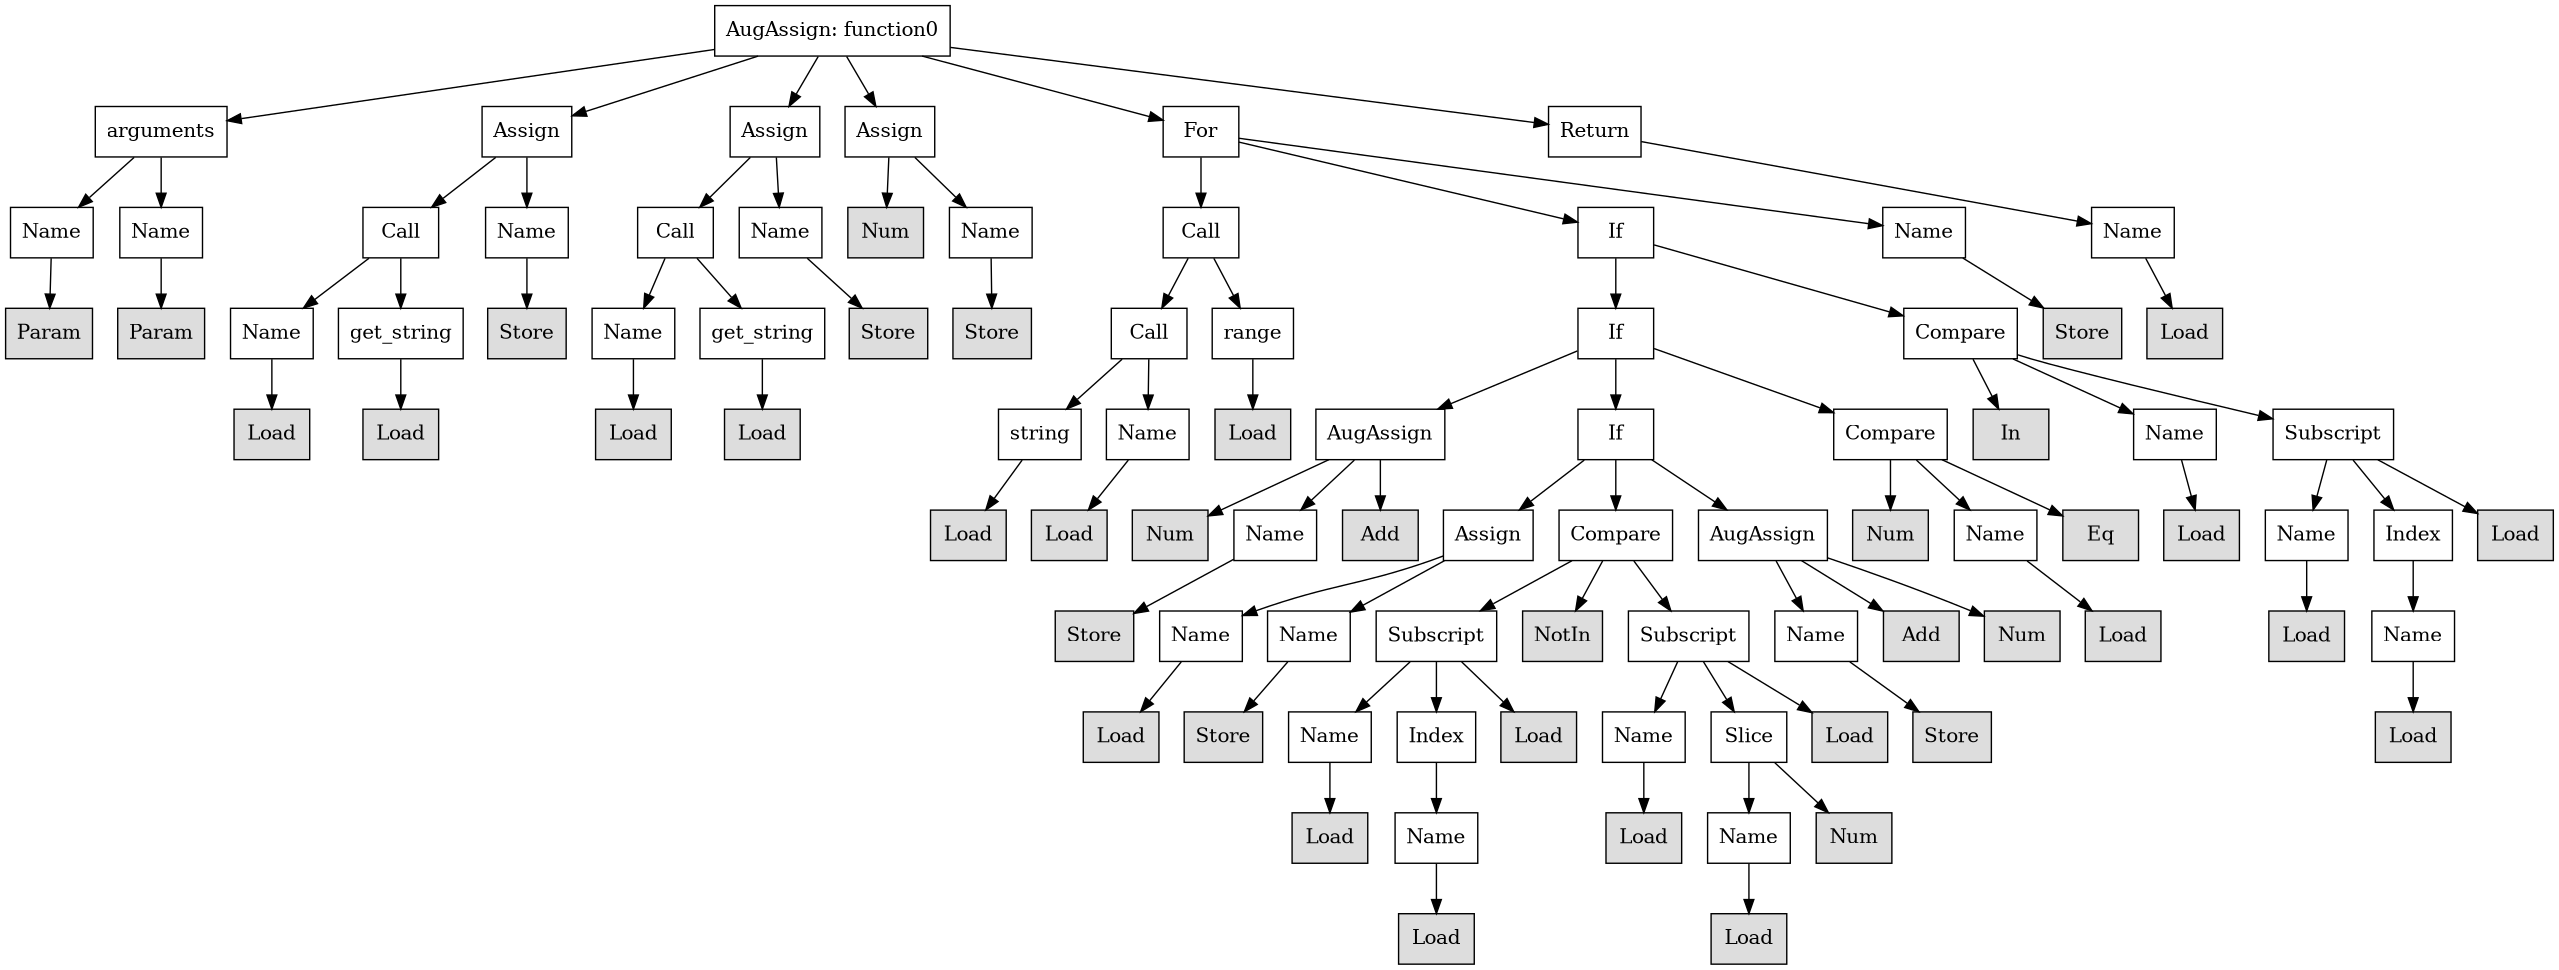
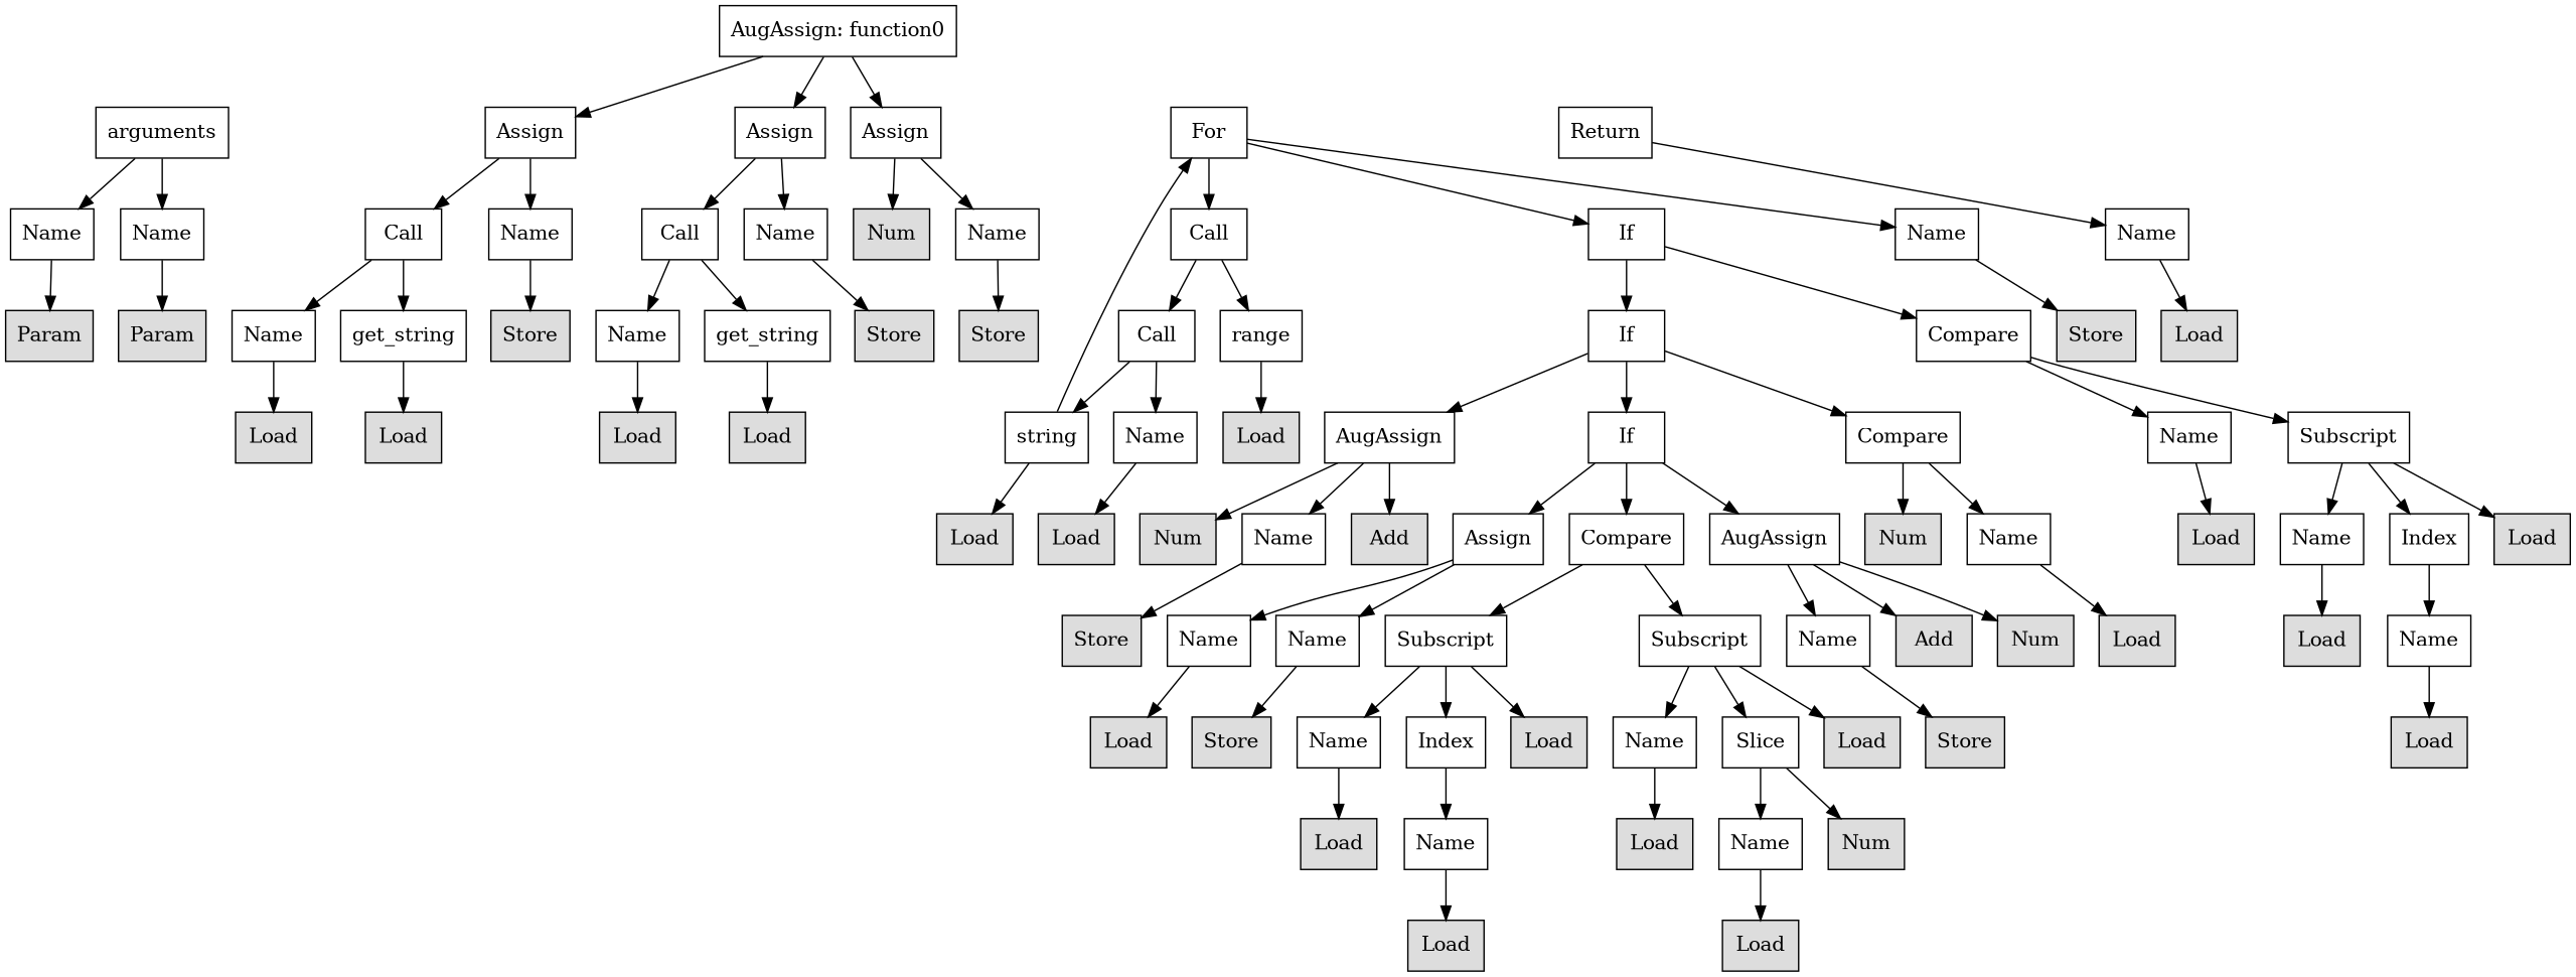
  digraph {
    node [shape=rect]
    n1 [label="AugAssign: function0"]
    n2 [label=arguments]
    n3 [label=Assign]
    n4 [label=Assign]
    n5 [label=Assign]
    n6 [label=For]
    n7 [label=Return]
    n8 [label=Name]
    n9 [label=Name]
    n10 [label=Name]
    n11 [label=Call]
    n12 [label=Name]
    n13 [label=Call]
    n14 [label=Name]
    n15 [fillcolor="#dddddd" label=Num style=filled]
    n16 [label=Name]
    n17 [label=Call]
    n18 [label=If]
    n19 [label=Name]
    n20 [fillcolor="#dddddd" label=Param style=filled]
    n21 [fillcolor="#dddddd" label=Param style=filled]
    n22 [fillcolor="#dddddd" label=Store style=filled]
    n23 [label=get_string]
    n24 [label=Name]
    n25 [fillcolor="#dddddd" label=Store style=filled]
    n26 [label=get_string]
    n27 [label=Name]
    n28 [fillcolor="#dddddd" label=Store style=filled]
    n29 [fillcolor="#dddddd" label=Store style=filled]
    n30 [label=range]
    n31 [label=Call]
    n32 [label=Compare]
    n33 [label=If]
    n34 [fillcolor="#dddddd" label=Load style=filled]
    n35 [fillcolor="#dddddd" label=Load style=filled]
    n36 [fillcolor="#dddddd" label=Load style=filled]
    n37 [fillcolor="#dddddd" label=Load style=filled]
    n38 [fillcolor="#dddddd" label=Load style=filled]
    n39 [fillcolor="#dddddd" label=Load style=filled]
    n40 [label=string]
    n41 [label=Name]
    n42 [label=Subscript]
-   n43 [fillcolor="#dddddd" label=In style=filled]
    n44 [label=Name]
    n45 [label=Compare]
    n46 [label=AugAssign]
    n47 [label=If]
    n48 [fillcolor="#dddddd" label=Load style=filled]
    n49 [fillcolor="#dddddd" label=Load style=filled]
    n50 [label=Name]
    n51 [label=Index]
    n52 [fillcolor="#dddddd" label=Load style=filled]
    n53 [fillcolor="#dddddd" label=Load style=filled]
    n54 [label=Name]
-   n55 [fillcolor="#dddddd" label=Eq style=filled]
    n56 [fillcolor="#dddddd" label=Num style=filled]
    n57 [label=Name]
    n58 [fillcolor="#dddddd" label=Add style=filled]
    n59 [fillcolor="#dddddd" label=Num style=filled]
    n60 [label=Compare]
    n61 [label=AugAssign]
    n62 [label=Assign]
    n63 [fillcolor="#dddddd" label=Load style=filled]
    n64 [label=Name]
    n65 [fillcolor="#dddddd" label=Load style=filled]
    n66 [fillcolor="#dddddd" label=Store style=filled]
    n67 [label=Subscript]
-   n68 [fillcolor="#dddddd" label=NotIn style=filled]
    n69 [label=Subscript]
    n70 [label=Name]
    n71 [fillcolor="#dddddd" label=Add style=filled]
    n72 [fillcolor="#dddddd" label=Num style=filled]
    n73 [label=Name]
    n74 [label=Name]
    n75 [fillcolor="#dddddd" label=Load style=filled]
    n76 [label=Name]
    n77 [label=Index]
    n78 [fillcolor="#dddddd" label=Load style=filled]
    n79 [label=Name]
    n80 [label=Slice]
    n81 [fillcolor="#dddddd" label=Load style=filled]
    n82 [fillcolor="#dddddd" label=Store style=filled]
    n83 [fillcolor="#dddddd" label=Store style=filled]
    n84 [fillcolor="#dddddd" label=Load style=filled]
    n85 [fillcolor="#dddddd" label=Load style=filled]
    n86 [label=Name]
    n87 [fillcolor="#dddddd" label=Load style=filled]
    n88 [fillcolor="#dddddd" label=Num style=filled]
    n89 [label=Name]
    n90 [fillcolor="#dddddd" label=Load style=filled]
    n91 [fillcolor="#dddddd" label=Load style=filled]
-   n1 -> n2
    n1 -> n3
    n1 -> n4
    n1 -> n5
-   n1 -> n6
-   n1 -> n7
+   n40 -> n6
    n2 -> n8
    n2 -> n9
    n3 -> n10
    n3 -> n11
    n4 -> n12
    n4 -> n13
    n5 -> n14
    n5 -> n15
    n6 -> n16
    n6 -> n17
    n6 -> n18
    n7 -> n19
    n8 -> n20
    n9 -> n21
    n10 -> n22
    n11 -> n23
    n11 -> n24
    n12 -> n25
    n13 -> n26
    n13 -> n27
    n14 -> n28
    n16 -> n29
    n17 -> n30
    n17 -> n31
    n18 -> n32
    n18 -> n33
    n19 -> n34
    n23 -> n35
    n24 -> n36
    n26 -> n37
    n27 -> n38
    n30 -> n39
    n31 -> n40
    n31 -> n41
    n32 -> n42
-   n32 -> n43
    n32 -> n44
    n33 -> n45
    n33 -> n46
    n33 -> n47
    n40 -> n48
    n41 -> n49
    n42 -> n50
    n42 -> n51
    n42 -> n52
    n44 -> n53
    n45 -> n54
-   n45 -> n55
    n45 -> n56
    n46 -> n57
    n46 -> n58
    n46 -> n59
    n47 -> n60
    n47 -> n61
    n47 -> n62
    n50 -> n63
    n51 -> n64
    n54 -> n65
    n57 -> n66
    n60 -> n67
-   n60 -> n68
    n60 -> n69
    n61 -> n70
    n61 -> n71
    n61 -> n72
    n62 -> n73
    n62 -> n74
    n64 -> n75
    n67 -> n76
    n67 -> n77
    n67 -> n78
    n69 -> n79
    n69 -> n80
    n69 -> n81
    n70 -> n82
    n73 -> n83
    n74 -> n84
    n76 -> n85
    n77 -> n86
    n79 -> n87
    n80 -> n88
    n80 -> n89
    n86 -> n90
    n89 -> n91
  }
